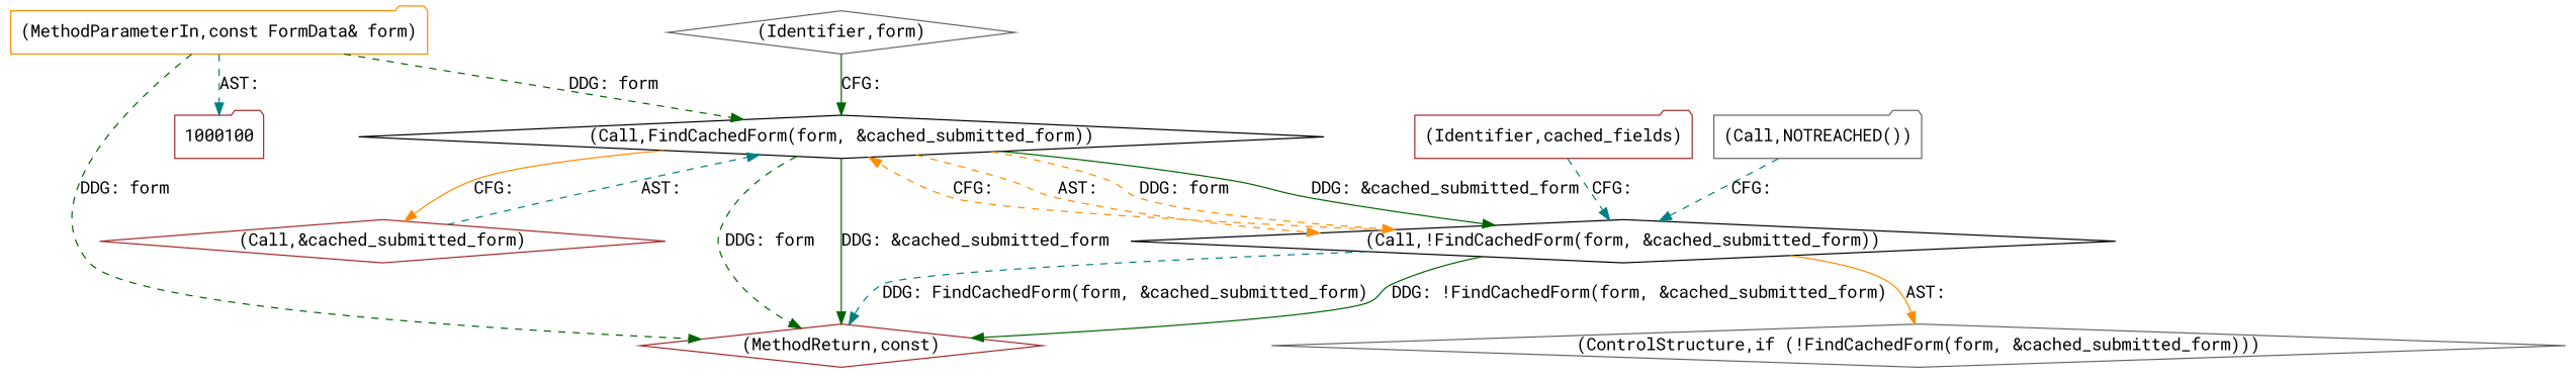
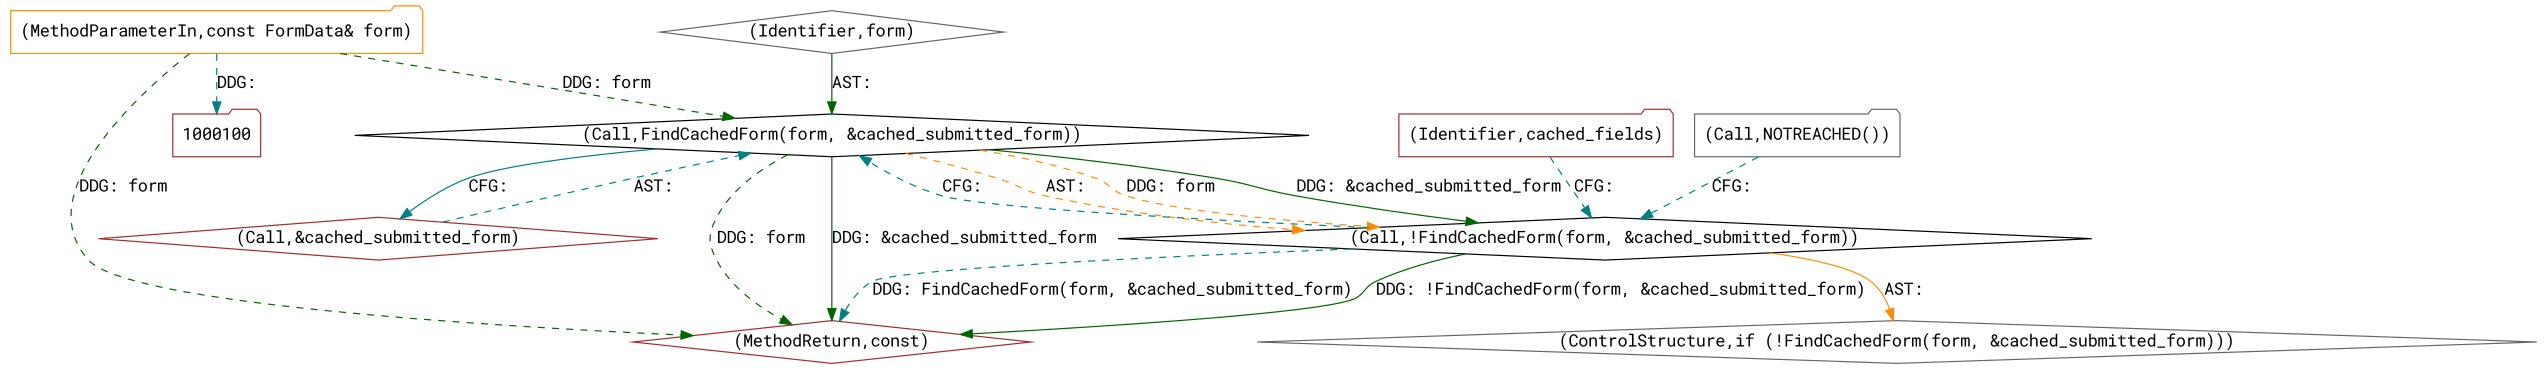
  digraph {
    fontname="Roboto Mono"
    node [color=brown fontname="Roboto Mono" shape=diamond]
    edge [color=darkgreen fontname="Roboto Mono" style=dashed]
    n1 [color=black label="(Call,FindCachedForm(form, &cached_submitted_form))"]
    n2 [color=black label="(Call,!FindCachedForm(form, &cached_submitted_form))"]
    n3 [label="(Call,&cached_submitted_form)"]
    n4 [label="(MethodReturn,const)"]
    n5 [color=gray40 label="(ControlStructure,if (!FindCachedForm(form, &cached_submitted_form)))"]
    n6 [color=darkorange label="(MethodParameterIn,const FormData& form)" shape=folder]
    1000100 [shape=folder]
    n8 [label="(Identifier,cached_fields)" shape=folder]
    n9 [color=gray40 label="(Call,NOTREACHED())" shape=folder]
    n10 [color=gray40 label="(Identifier,form)"]
    n1 -> n2 [color=darkorange label="AST: "]
    n1 -> n2 [color=darkorange label="DDG: form"]
    n1 -> n2 [label="DDG: &cached_submitted_form" style=solid]
-   n1 -> n3 [color=darkorange label="CFG: " style=solid]
+   n1 -> n3 [color=teal label="CFG: " style=solid]
    n1 -> n4 [label="DDG: form"]
    n1 -> n4 [label="DDG: &cached_submitted_form" style=solid]
-   n2 -> n1 [color=darkorange label="CFG: "]
+   n2 -> n1 [color=teal label="CFG: "]
    n2 -> n4 [color=teal label="DDG: FindCachedForm(form, &cached_submitted_form)"]
    n2 -> n4 [label="DDG: !FindCachedForm(form, &cached_submitted_form)" style=solid]
    n2 -> n5 [color=darkorange label="AST: " style=solid]
    n3 -> n1 [color=teal label="AST: "]
    n6 -> n1 [label="DDG: form"]
    n6 -> n4 [label="DDG: form"]
-   n6 -> 1000100 [color=teal label="AST: "]
+   n6 -> 1000100 [color=teal label="DDG: "]
    n8 -> n2 [color=teal label="CFG: "]
    n9 -> n2 [color=teal label="CFG: "]
-   n10 -> n1 [label="CFG: " style=solid]
+   n10 -> n1 [label="AST: " style=solid]
  }
